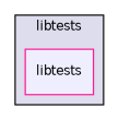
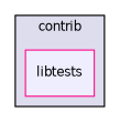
  digraph {
    compound=true
    rankdir=LR
    n1 [fillcolor="#eeeeff" fontname=Helvetica fontsize=10 label=libtests pencolor=black shape=box style=filled color=deeppink]
    subgraph cluster_1 {
      bgcolor="#ddddee"
      fontname=Helvetica
      fontsize=10
-     label=libtests
+     label=contrib
      pencolor=black
      n1
    }
  }
